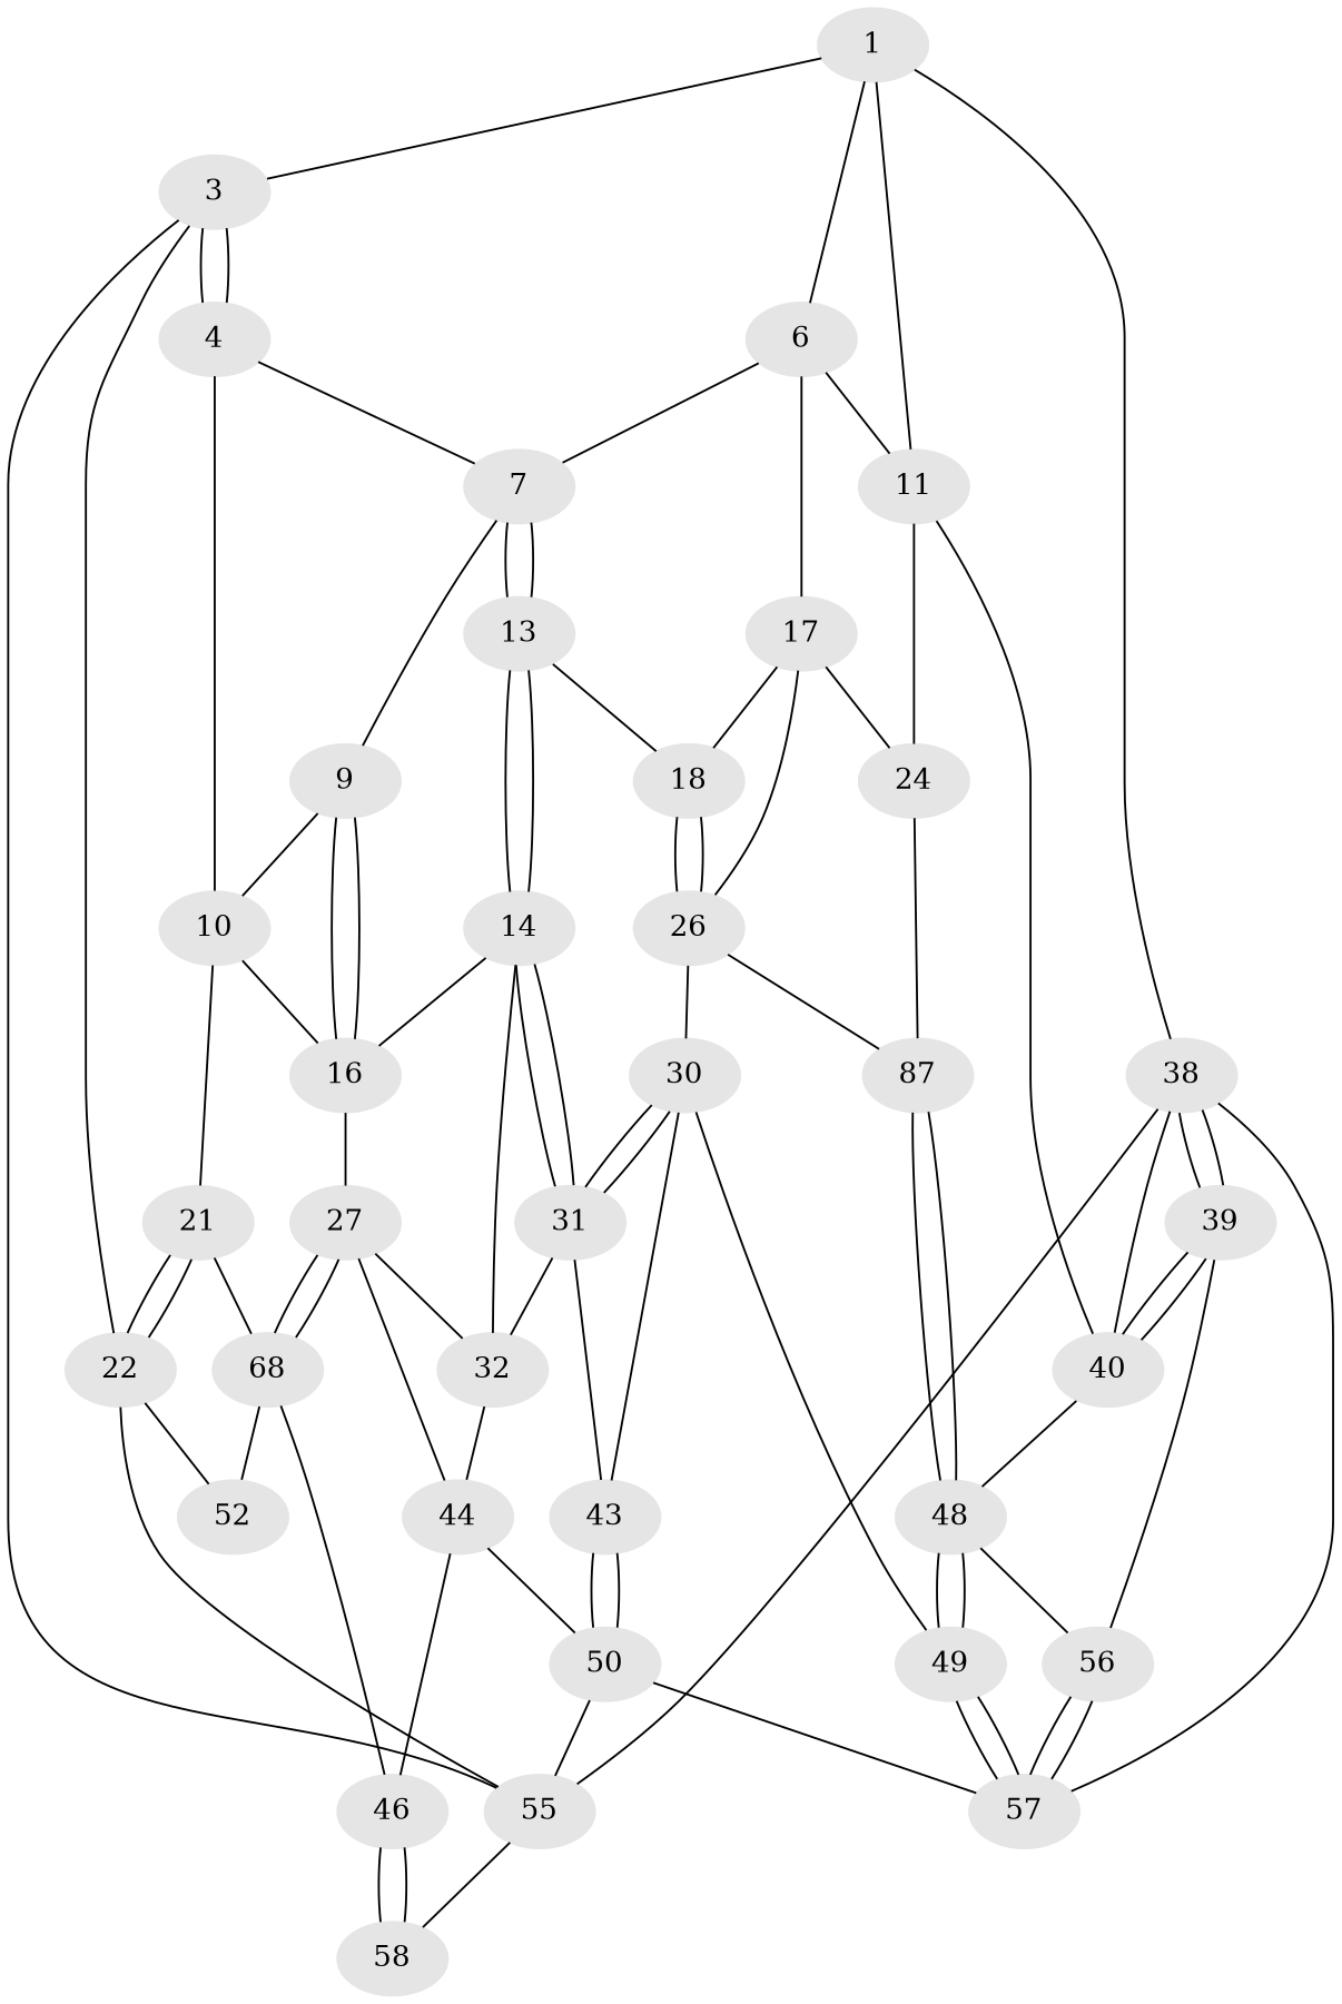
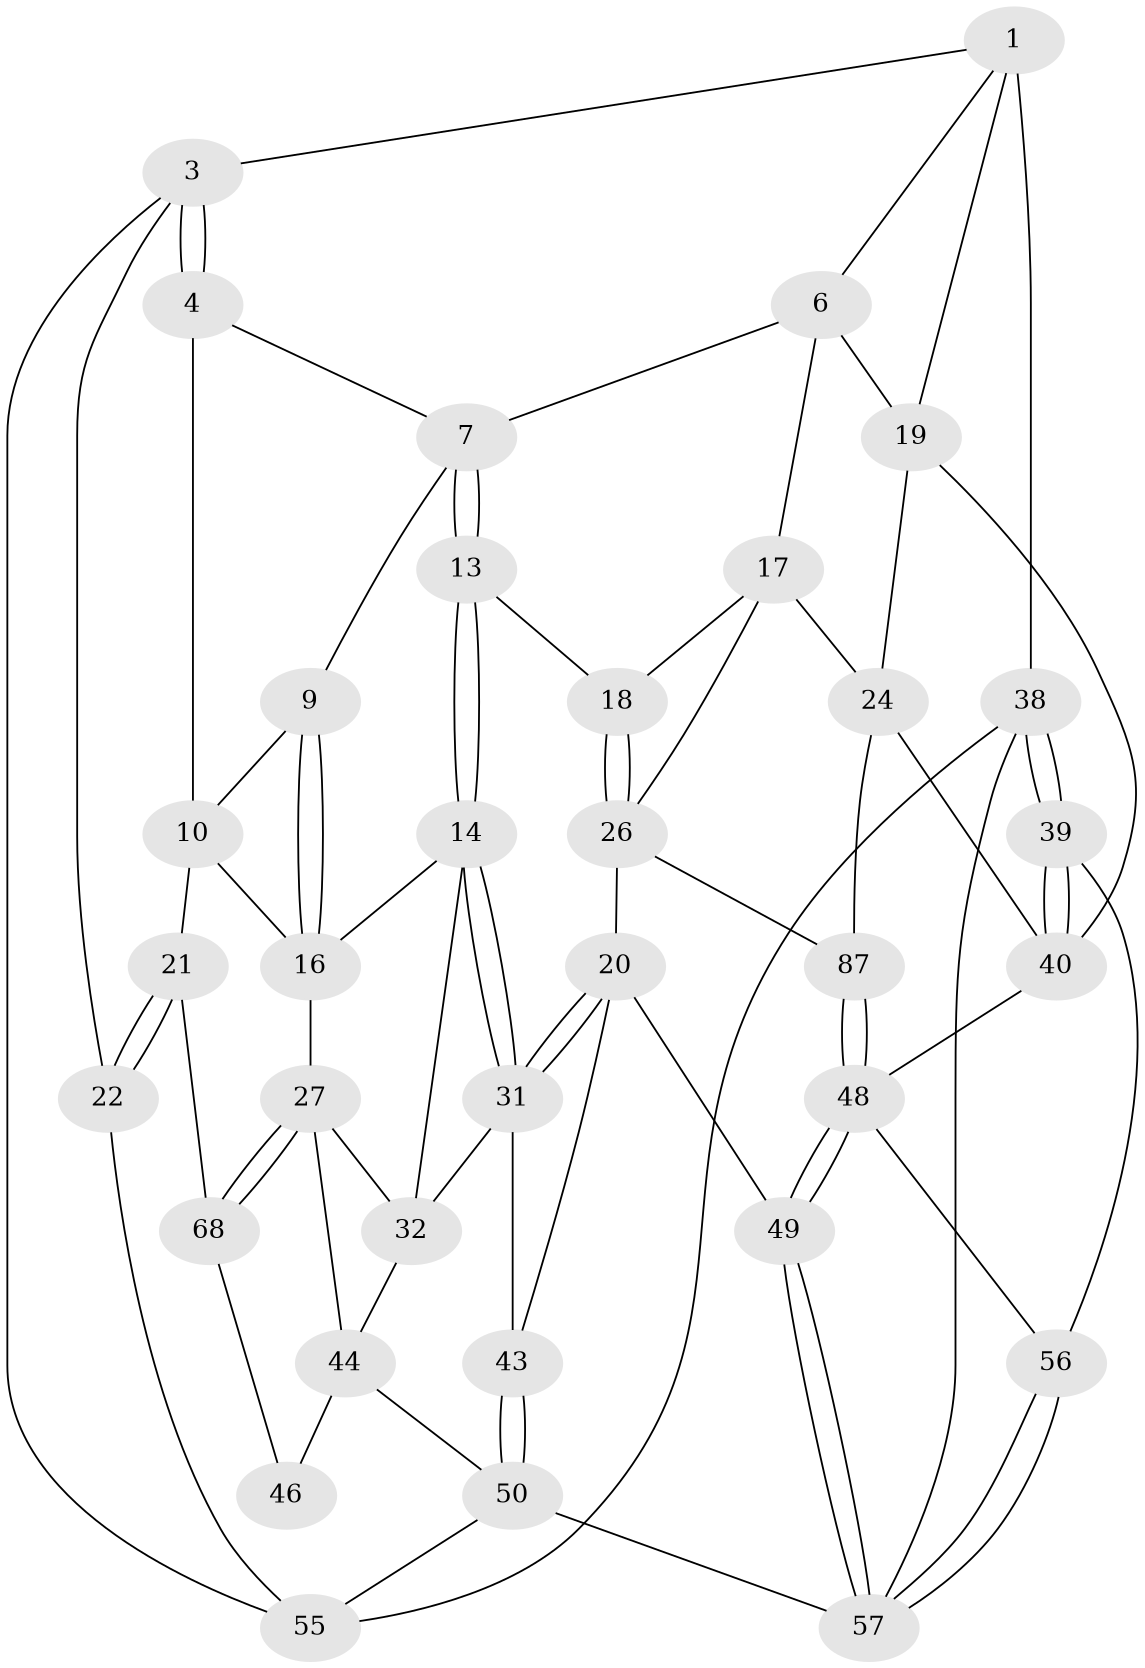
  graph {
    node [color=gray90 style=filled]
    1 [super="+2"]
    3
    6 [super="+12"]
-   11 [super="+23"]
+   11 [super="+23" label=19]
    38
    4 [super="+5"]
    22 [super="+54"]
    55 [super="+64"]
    7 [super="+8"]
    17 [super="+25"]
    24 [super="+36"]
    40 [super="+41"]
    39
    57 [super="+60"]
    10 [super="+20"]
-   52 [super="+53"]
-   58 [super="+63"]
    9
    13
    16 [super="+19"]
    21
    18
    26 [super="+29"]
    14 [super="+15"]
    27 [super="+33"]
    n26 [label=68 super="+47"]
    n27 [label=87]
    48 [super="+51"]
    31 [super="+34"]
    32 [super="+35"]
    43
    44 [super="+45"]
-   30 [super="+42"]
+   30 [super="+42" label=20]
    46
    49
    50 [super="+61"]
    56
    1 -- 3
    1 -- 6
    1 -- 11
    1 -- 38
    3 -- 4
    3 -- 4
    3 -- 22
    3 -- 55
    6 -- 11
    6 -- 7
    6 -- 17
    11 -- 24
    11 -- 40
    38 -- 55
    38 -- 39
    38 -- 39
    38 -- 57
    4 -- 7
    4 -- 10
    22 -- 55
-   22 -- 52
-   55 -- 58
    7 -- 9
    7 -- 13
    7 -- 13
    17 -- 24
    17 -- 18
    17 -- 26
-   38 -- 40
+   24 -- 40
    24 -- n27
    40 -- 48
    39 -- 40
    39 -- 40
    39 -- 56
    10 -- 16
    10 -- 21
    9 -- 10
    9 -- 16
    9 -- 16
    13 -- 18
    13 -- 14
    13 -- 14
    16 -- 27
    21 -- 22
    21 -- 22
    21 -- n26
    18 -- 26
    18 -- 26
    26 -- n27
    26 -- 30
    14 -- 16
    14 -- 31
    14 -- 31
    14 -- 32
    27 -- n26
    27 -- n26
    27 -- 32
    27 -- 44
-   n26 -- 52
    n26 -- 46
    n27 -- 48
    n27 -- 48
    48 -- 49
    48 -- 49
    48 -- 56
    31 -- 32
    31 -- 43
    32 -- 44
    43 -- 50
    43 -- 50
    44 -- 46
    44 -- 50
    30 -- 31
    30 -- 31
    30 -- 43
    30 -- 49
-   46 -- 58
-   46 -- 58
    49 -- 57
    49 -- 57
    50 -- 55
    50 -- 57
    56 -- 57
    56 -- 57
  }
